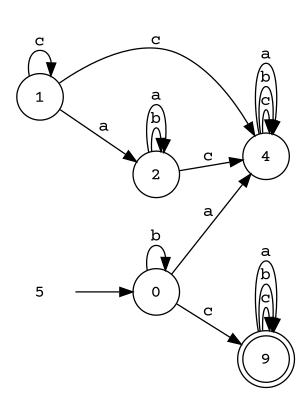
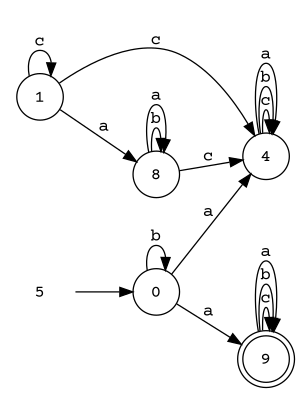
  digraph {
    fontname="Courier Prime"
    rankdir=LR
    node [fontname="Courier Prime" shape=circle]
    edge [fontname="Courier Prime"]
    n1 [label=0]
    n2 [label=9 shape=doublecircle]
    n3 [label=4]
    n4 [label=1]
-   n5 [label=2]
+   n5 [label=8]
    5 [shape=plaintext]
    n1 -> n1 [label=b]
-   n1 -> n2 [label=c]
+   n1 -> n2 [label=a]
    n1 -> n3 [label=a]
    n2 -> n2 [label=c]
    n2 -> n2 [label=b]
    n2 -> n2 [label=a]
    n3 -> n3 [label=c]
    n3 -> n3 [label=b]
    n3 -> n3 [label=a]
    n4 -> n3 [label=c]
    n4 -> n4 [label=c]
    n4 -> n5 [label=a]
    n5 -> n3 [label=c]
    n5 -> n5 [label=b]
    n5 -> n5 [label=a]
    5 -> n1
  }
